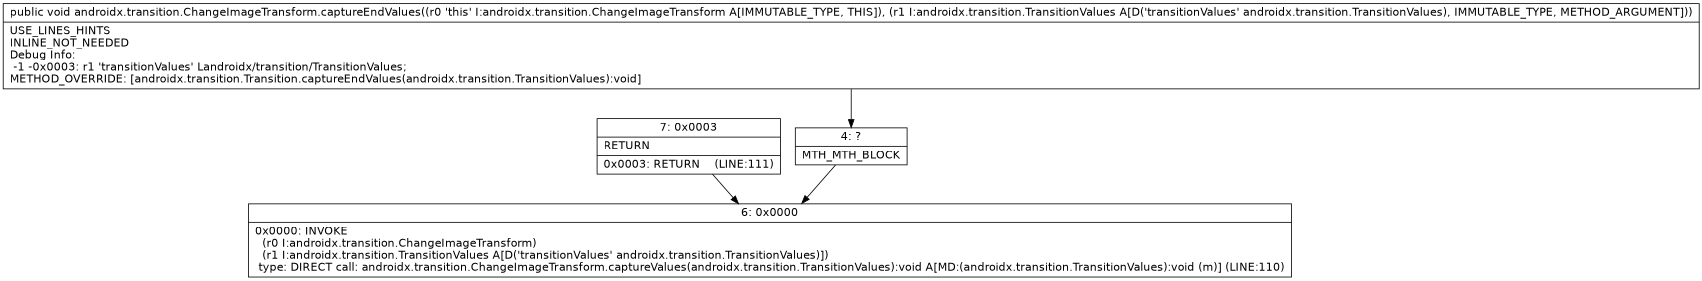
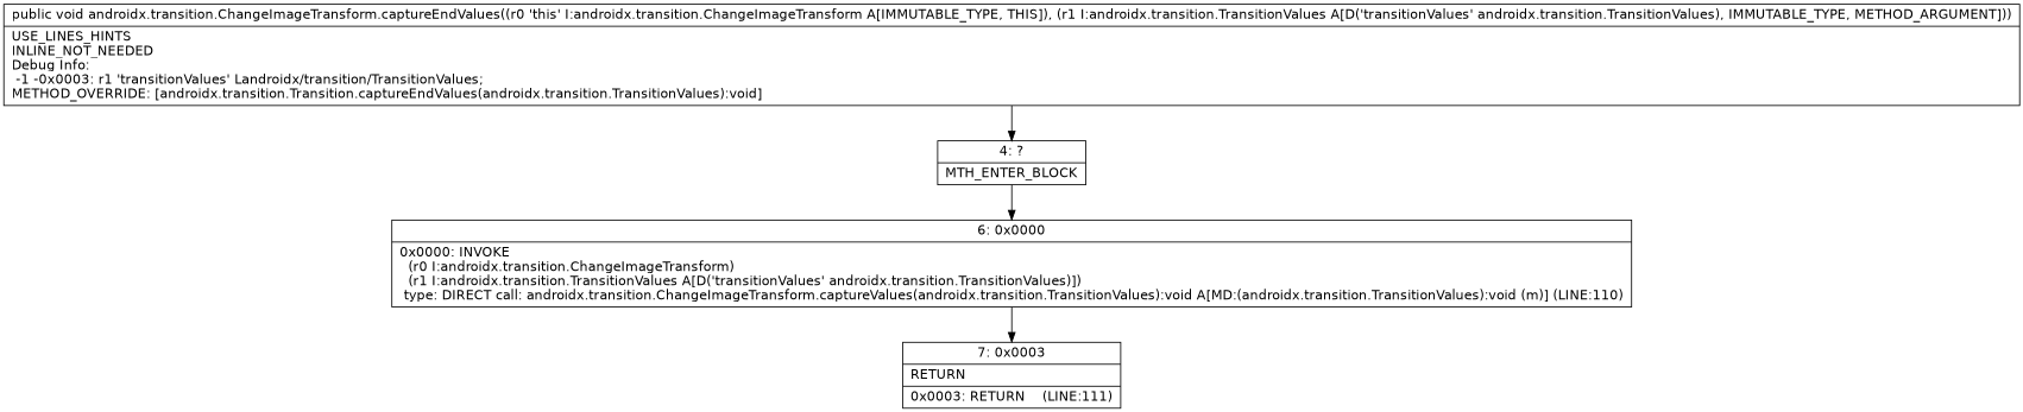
  digraph {
    fontname="DejaVu Sans"
    node [fontname="DejaVu Sans" shape=record]
    edge [fontname="DejaVu Sans"]
-   n1 [label="{4\:\ ?|MTH_MTH_BLOCK\l}"]
+   n1 [label="{4\:\ ?|MTH_ENTER_BLOCK\l}"]
    n2 [label="{6\:\ 0x0000|0x0000: INVOKE  \l  (r0 I:androidx.transition.ChangeImageTransform)\l  (r1 I:androidx.transition.TransitionValues A[D('transitionValues' androidx.transition.TransitionValues)])\l type: DIRECT call: androidx.transition.ChangeImageTransform.captureValues(androidx.transition.TransitionValues):void A[MD:(androidx.transition.TransitionValues):void (m)] (LINE:110)\l}"]
    n3 [label="{7\:\ 0x0003|RETURN\l|0x0003: RETURN    (LINE:111)\l}"]
    n4 [label="{public void androidx.transition.ChangeImageTransform.captureEndValues((r0 'this' I:androidx.transition.ChangeImageTransform A[IMMUTABLE_TYPE, THIS]), (r1 I:androidx.transition.TransitionValues A[D('transitionValues' androidx.transition.TransitionValues), IMMUTABLE_TYPE, METHOD_ARGUMENT]))  | USE_LINES_HINTS\lINLINE_NOT_NEEDED\lDebug Info:\l  \-1 \-0x0003: r1 'transitionValues' Landroidx\/transition\/TransitionValues;\lMETHOD_OVERRIDE: [androidx.transition.Transition.captureEndValues(androidx.transition.TransitionValues):void]\l}"]
    n1 -> n2
-   n3 -> n2
+   n2 -> n3
    n4 -> n1
  }
